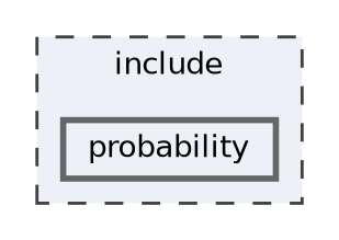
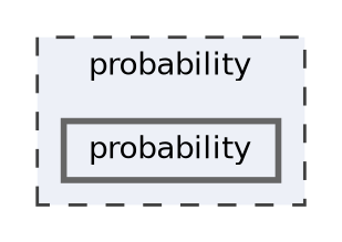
  digraph {
    compound=true
    fontname="DejaVu Sans"
    n1 [color=gray40 fillcolor="#edf0f7" fontname="DejaVu Sans" fontsize=10 height=0.2 label=probability shape=box style="filled,bold" width=0.4]
    subgraph cluster_1 {
      bgcolor="#edf0f7"
      fontsize=10
-     label=include
+     label=probability
      pencolor=grey25
      style="filled,dashed"
      n1
    }
  }
